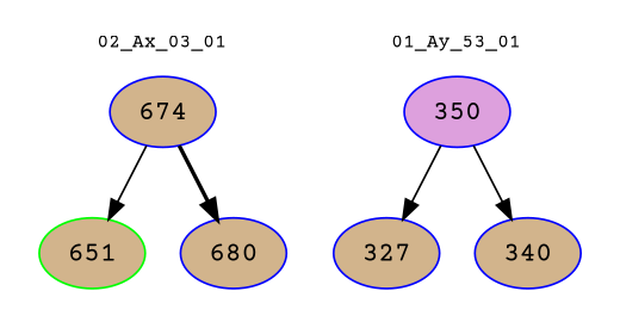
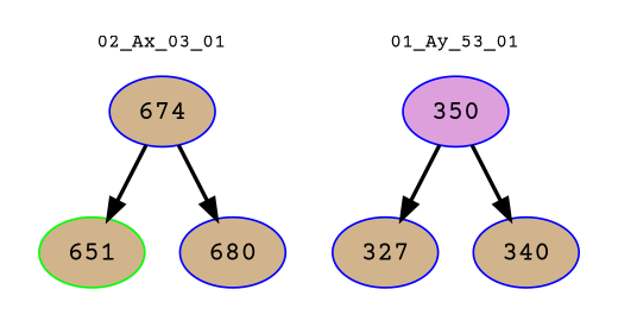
  digraph {
    fontname="Courier Prime"
    node [color=blue fillcolor=tan fontname="Courier Prime" style=filled]
    edge [color=black fontname="Courier Prime" style=solid]
    n1 [label=674]
    n2 [color=green label=651]
    n3 [label=680]
    n4 [fillcolor=plum label=350]
    n5 [label=327]
    n6 [label=340]
    subgraph cluster_1 {
      color=white
      fontsize=10
      label="02_Ax_03_01"
      n1
      n2
      n3
    }
    subgraph cluster_2 {
      color=white
      fontsize=10
      label="01_Ay_53_01"
      n4
      n5
      n6
    }
-   n1 -> n2
+   n1 -> n2 [style=bold]
    n1 -> n3 [style=bold]
-   n4 -> n5
-   n4 -> n6
+   n4 -> n5 [style=bold]
+   n4 -> n6 [style=bold]
  }
